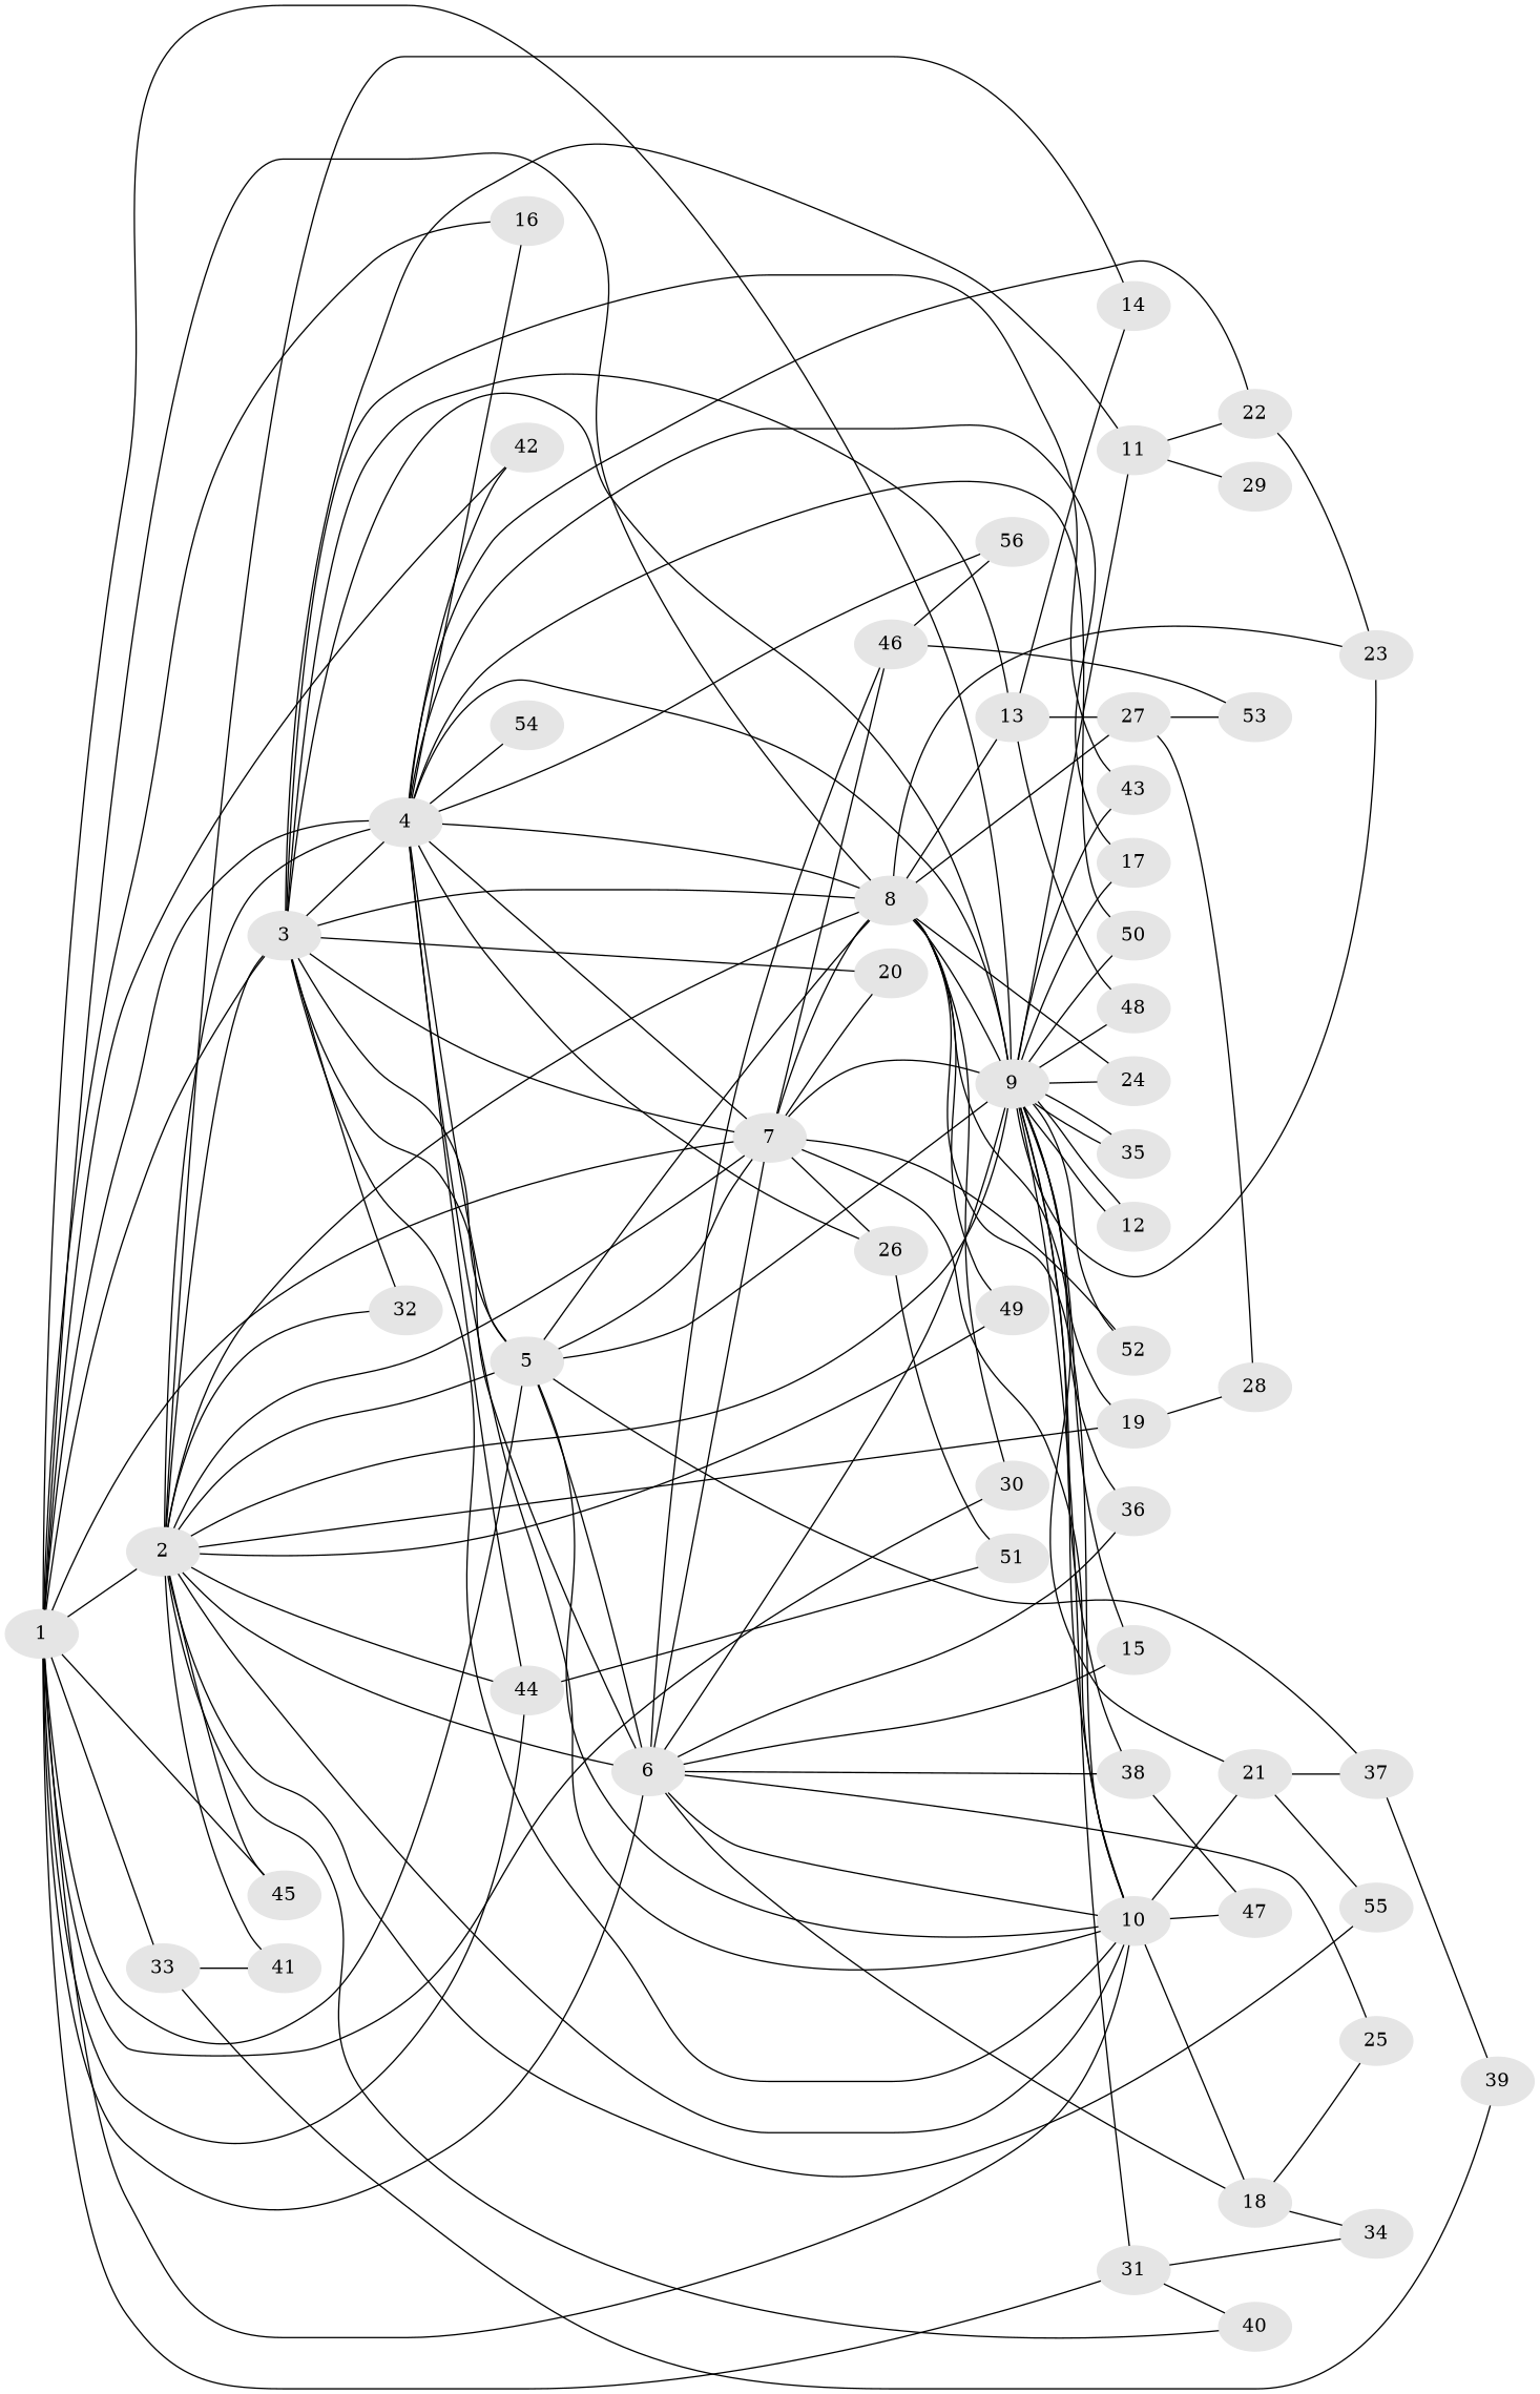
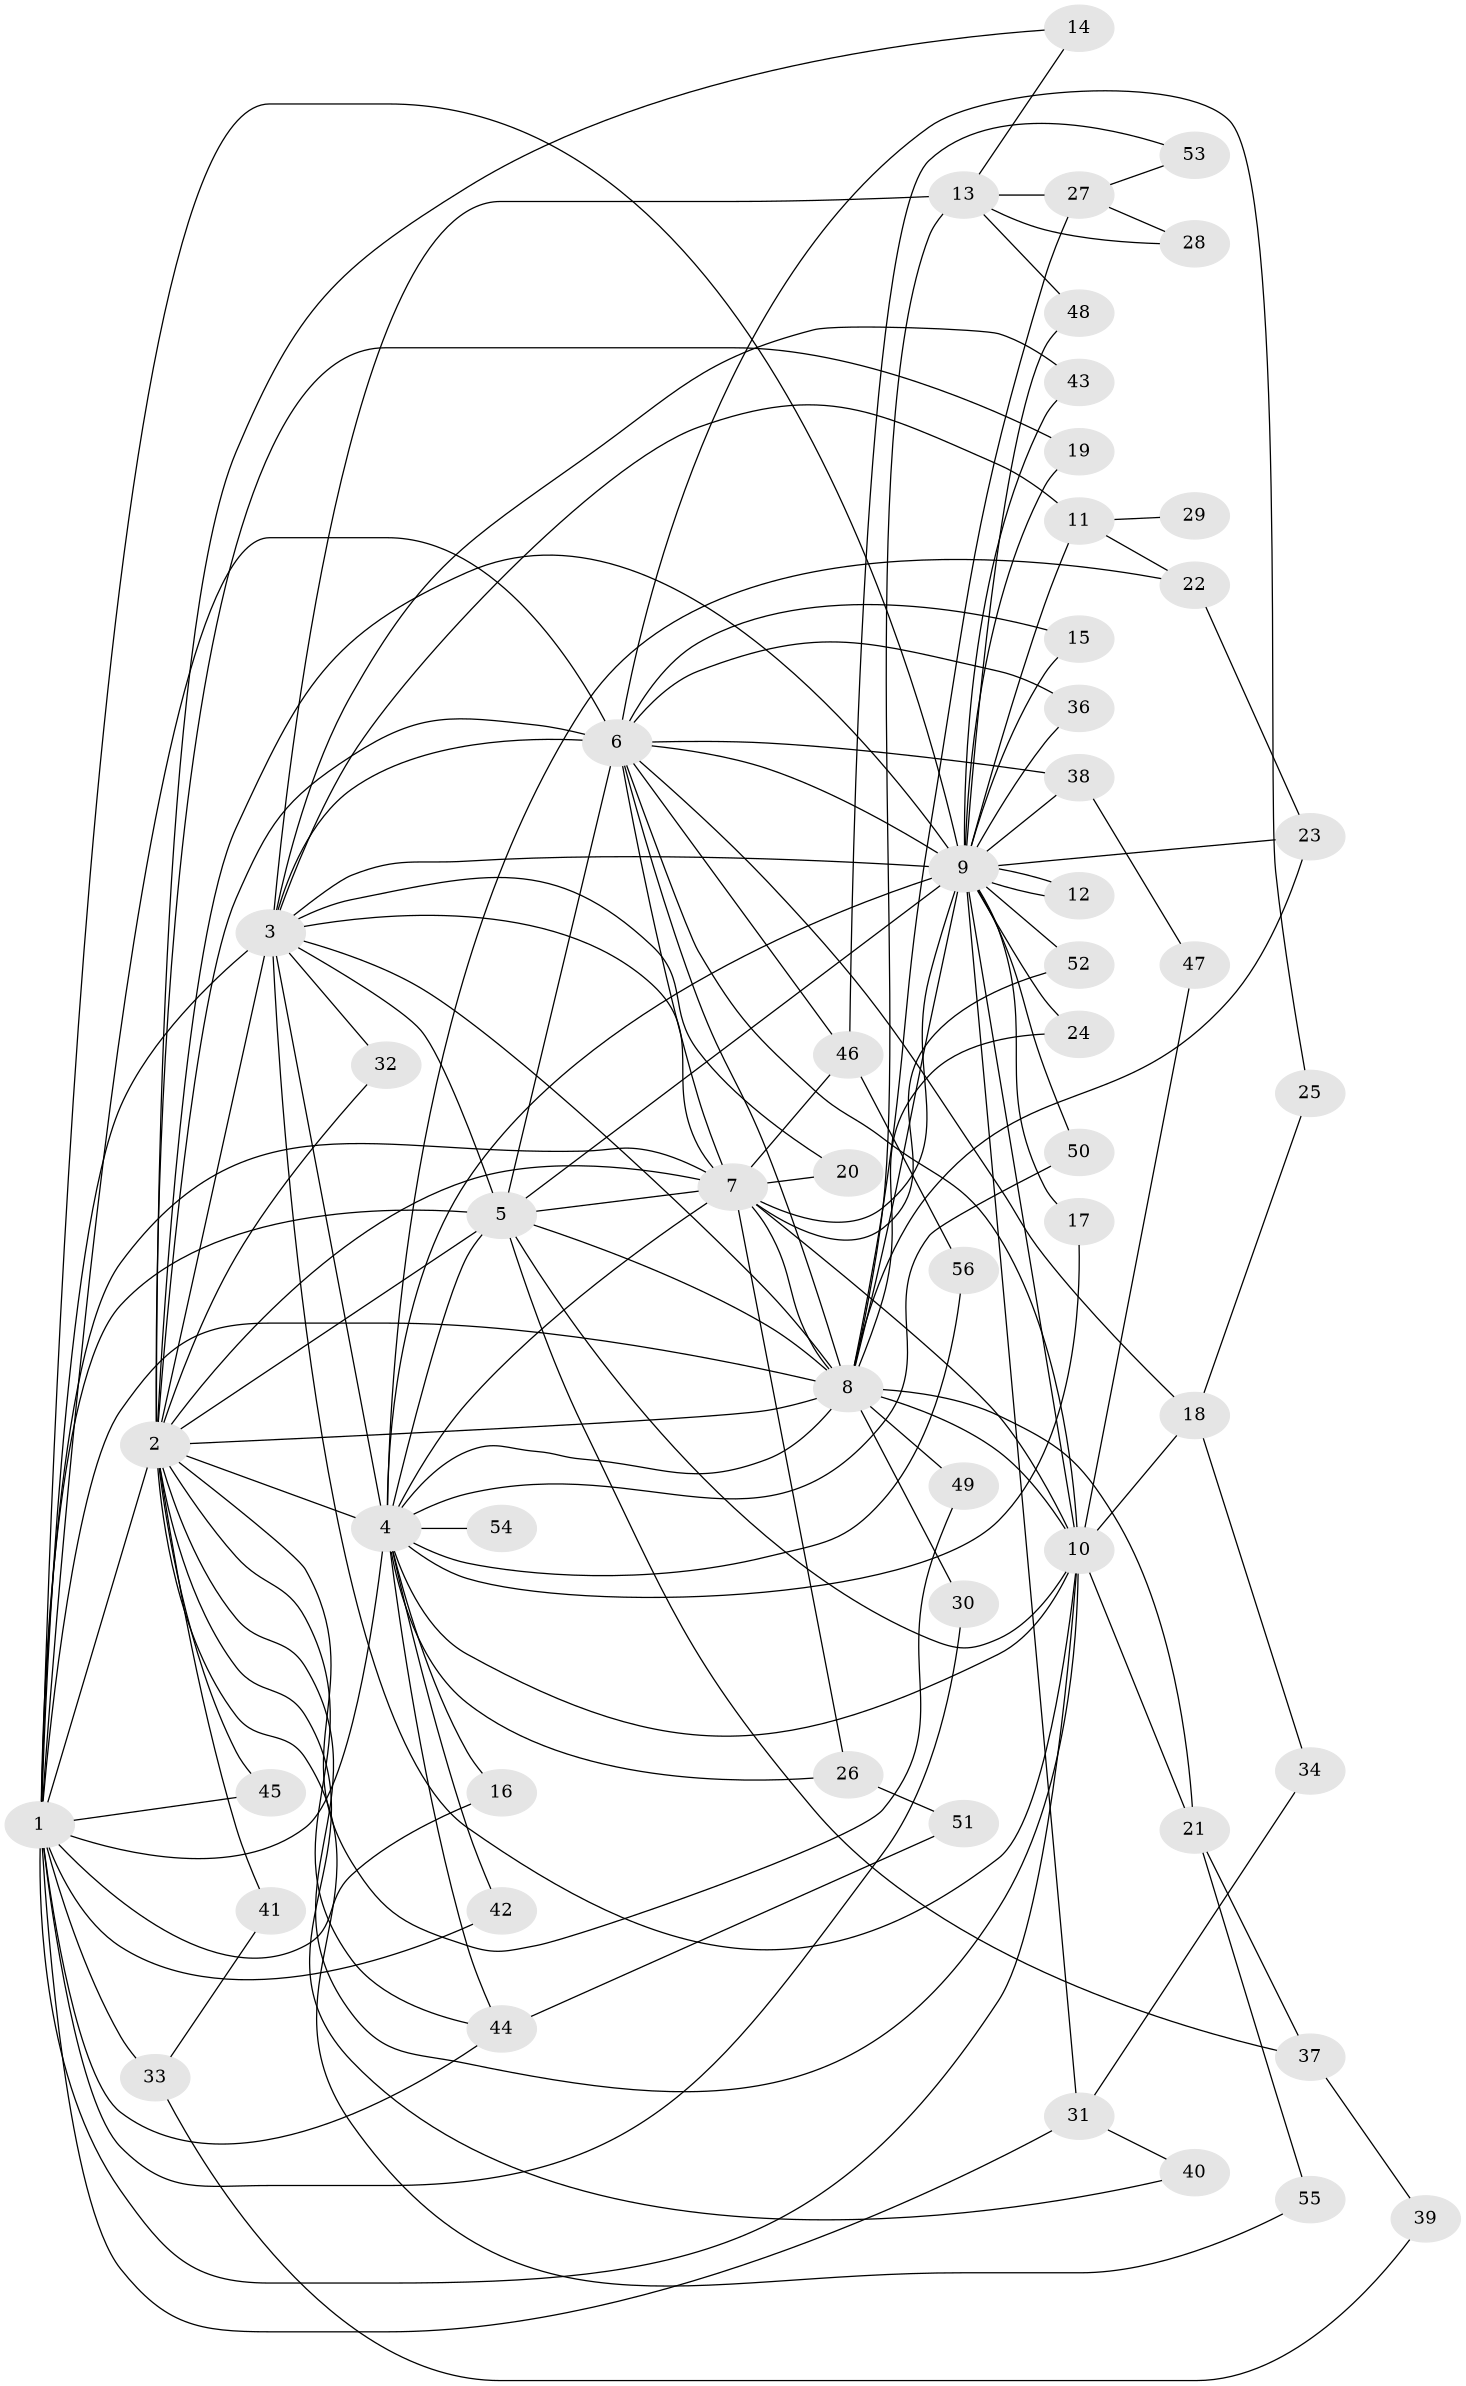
  graph {
    rankdir=LR
    node [color=gray90 style=filled]
    1
    2
    3
    4
    5
    6
    7
    8
    9
    10
    16
    30
    31
    33
    42
    44
    45
    14
    19
    32
    40
    41
    49
    55
    11
    13
    20
    43
    17
    22
    26
    50
    54
    56
    37
    15
    18
    25
    36
    38
    46
    52
    21
    23
    24
    27
    12
-   35
    48
    47
    34
    39
    51
    28
    29
    53
    1 -- 2
    1 -- 3
    1 -- 4
    1 -- 5
    1 -- 6
    1 -- 7
    1 -- 8
    1 -- 9
    1 -- 10
    1 -- 16
    1 -- 30
    1 -- 31
    1 -- 33
    1 -- 42
    1 -- 44
    1 -- 45
    2 -- 3
    2 -- 4
    2 -- 5
    2 -- 6
    2 -- 7
    2 -- 8
    2 -- 9
    2 -- 10
    2 -- 44
    2 -- 45
    2 -- 14
    2 -- 19
    2 -- 32
    2 -- 40
    2 -- 41
    2 -- 49
    2 -- 55
    3 -- 4
    3 -- 5
    3 -- 6
    3 -- 7
    3 -- 8
    3 -- 9
    3 -- 10
    3 -- 32
    3 -- 11
    3 -- 13
    3 -- 20
    3 -- 43
    4 -- 5
    4 -- 7
    4 -- 8
    4 -- 9
    4 -- 10
    4 -- 16
    4 -- 42
    4 -- 44
    4 -- 17
    4 -- 22
    4 -- 26
    4 -- 50
    4 -- 54
    4 -- 56
    5 -- 6
    5 -- 7
    5 -- 8
    5 -- 9
    5 -- 10
    5 -- 37
    6 -- 7
+   6 -- 8
    6 -- 9
    6 -- 10
    6 -- 15
    6 -- 18
    6 -- 25
    6 -- 36
    6 -- 38
    6 -- 46
    7 -- 8
    7 -- 9
    7 -- 10
    7 -- 20
    7 -- 26
    7 -- 46
    7 -- 52
    8 -- 9
    8 -- 10
    8 -- 30
    8 -- 49
    8 -- 13
    8 -- 21
    8 -- 23
    8 -- 24
    8 -- 27
    9 -- 10
    9 -- 31
    9 -- 19
    9 -- 11
    9 -- 43
    9 -- 17
    9 -- 50
    9 -- 15
    9 -- 36
    9 -- 38
    9 -- 52
    9 -- 23
    9 -- 24
    9 -- 12
    9 -- 12
-   9 -- 35
-   9 -- 35
    9 -- 48
    10 -- 18
    10 -- 21
    10 -- 47
    31 -- 40
    31 -- 34
    33 -- 41
    33 -- 39
    44 -- 51
-   19 -- 28
+   13 -- 28
    11 -- 22
    11 -- 29
    13 -- 14
    13 -- 27
    13 -- 48
    22 -- 23
    26 -- 51
    37 -- 39
    18 -- 25
    18 -- 34
    38 -- 47
    46 -- 56
    46 -- 53
    21 -- 55
    21 -- 37
    27 -- 28
    27 -- 53
  }
